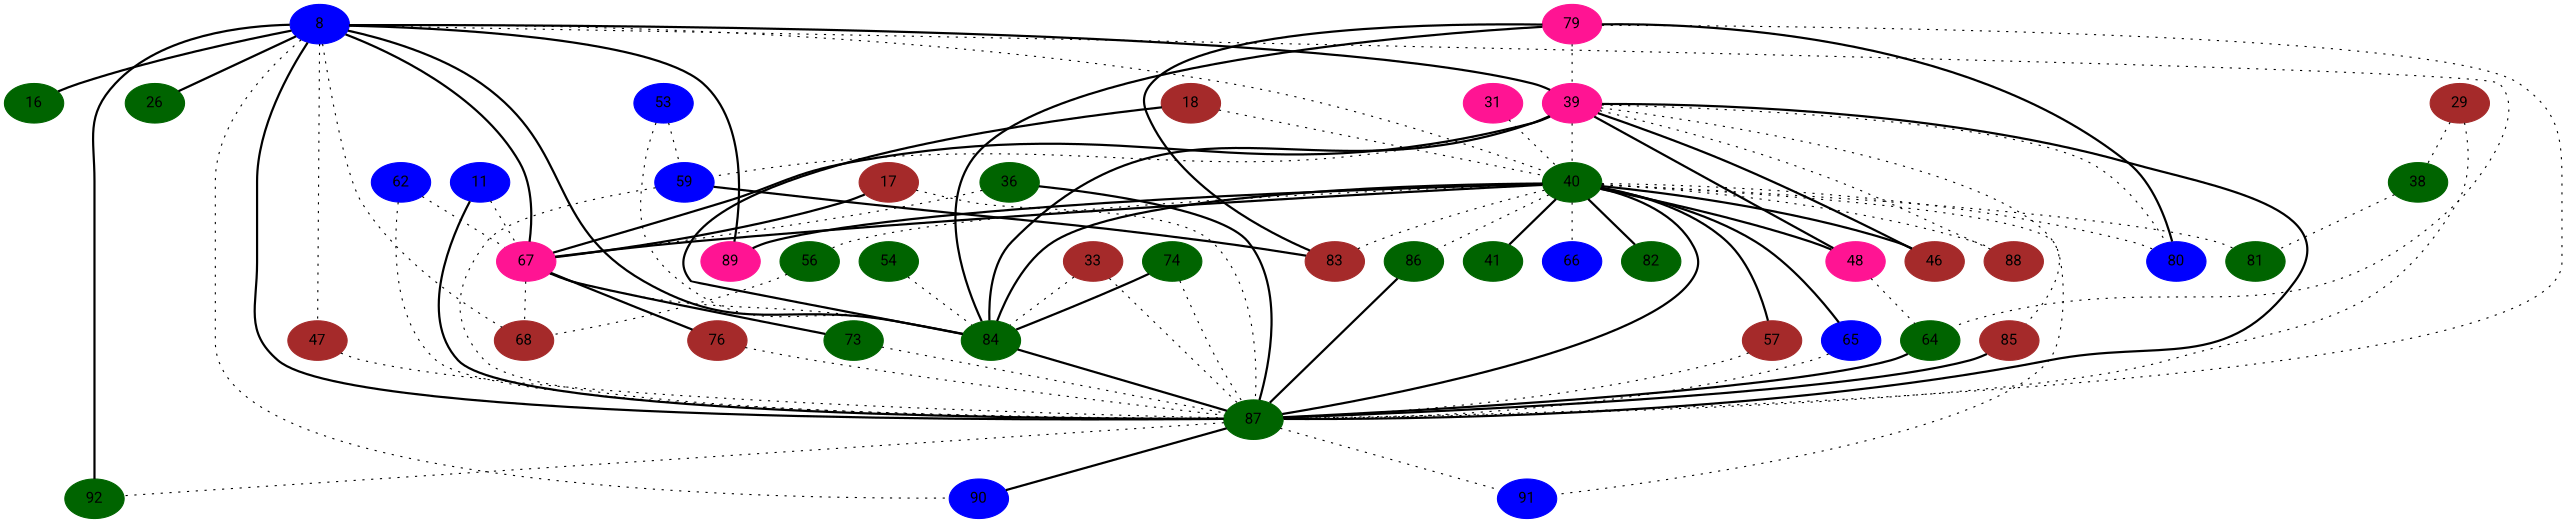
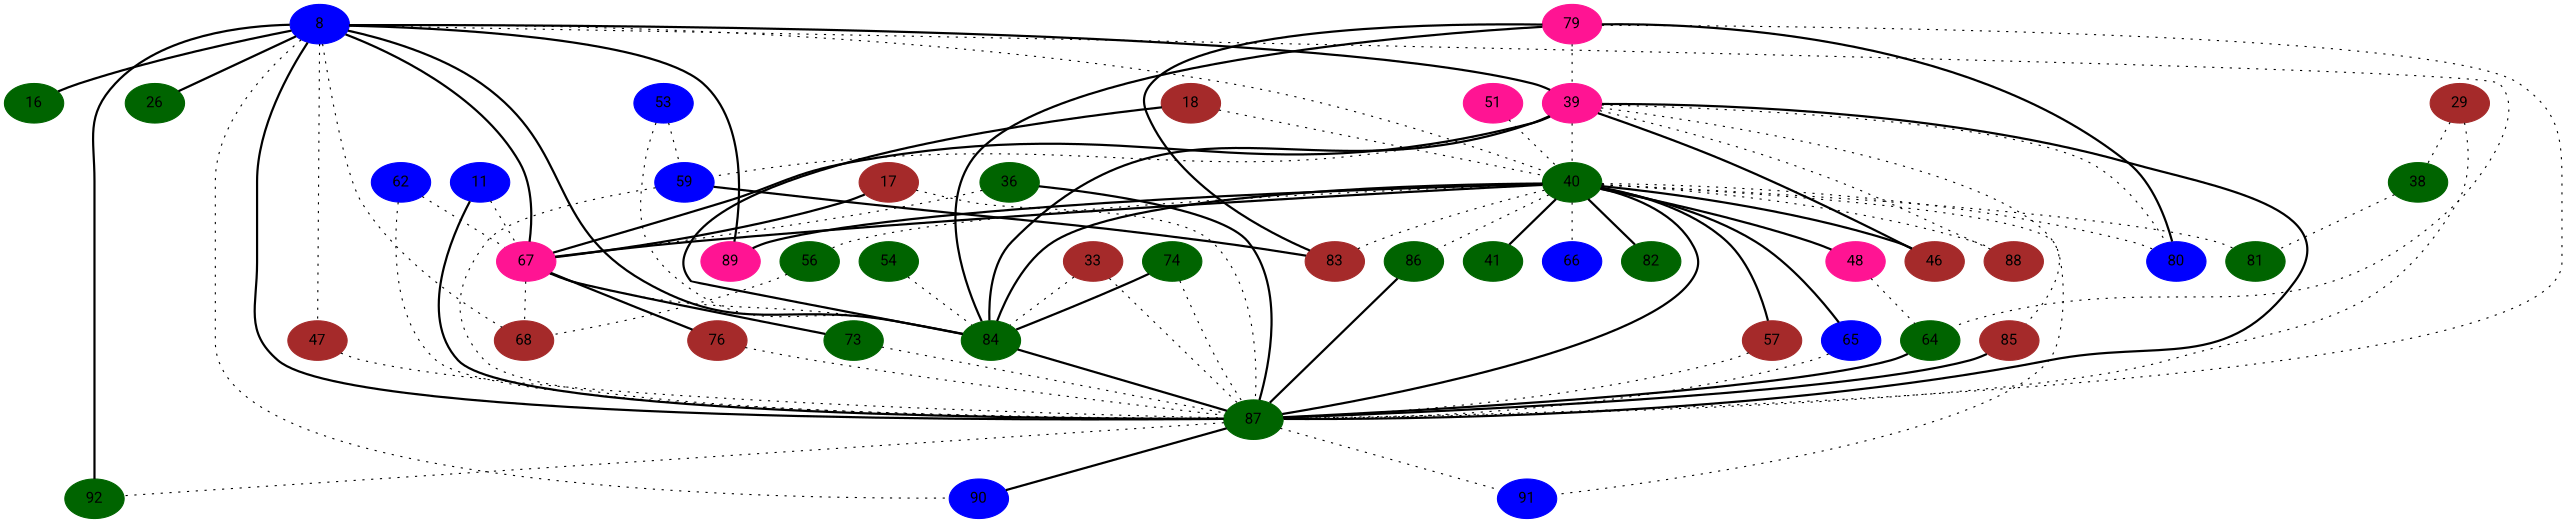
  graph {
    fontname=Roboto
    node [color=darkgreen fontname=Roboto style=filled]
    edge [fontname=Roboto style=dotted]
    8 [color=blue super="+2"]
    16
    26
    39 [color=deeppink super="+6"]
    40 [super="+34+37+3"]
    47 [color=brown]
    64 [super="+35+52"]
    67 [color=deeppink super="+25+15+21+27+23"]
    68 [color=brown super="+45"]
    84 [super="+72+50"]
    87 [super="+63+9"]
    89 [color=deeppink]
    90 [color=blue]
    92 [super="+51"]
    46 [color=brown]
    48 [color=deeppink]
    59 [color=blue super="+49"]
    80 [color=blue super="+55+71"]
    85 [color=brown super="+60"]
    88 [color=brown]
    81 [super="+30"]
    41
    56
    57 [color=brown]
    65 [color=blue]
    66 [color=blue]
    82
    83 [color=brown super="+75+69"]
    86 [super="+78"]
    91 [color=blue]
    73
    76 [color=brown]
    11 [color=blue]
    17 [color=brown]
    18 [color=brown]
    29 [color=brown super="+24"]
    38
-   31 [color=deeppink]
+   31 [color=deeppink label=51]
    33 [color=brown]
    36
    53 [color=blue]
    54
    62 [color=blue]
    74
    79 [color=deeppink super="+77"]
    8 -- 16 [style=bold weight=2]
    8 -- 26 [style=bold weight=2]
    8 -- 39 [style=bold weight=4]
    8 -- 40 [weight=2]
    8 -- 47
    8 -- 64
    8 -- 67 [style=bold]
    8 -- 68 [weight=2]
    8 -- 84 [style=bold weight=4]
    8 -- 87 [style=bold weight=7]
    8 -- 89 [style=bold]
    8 -- 90
    8 -- 92 [style=bold weight=2]
    39 -- 40 [weight=2]
    39 -- 67 [style=bold weight=2]
    39 -- 84 [style=bold weight=6]
    39 -- 87 [style=bold weight=8]
    39 -- 46 [style=bold]
-   39 -- 48 [style=bold]
    39 -- 59 [weight=3]
    39 -- 80 [weight=3]
    39 -- 85
    39 -- 88
    40 -- 67 [style=bold weight=4]
    40 -- 84 [style=bold weight=5]
    40 -- 87 [style=bold weight=7]
    40 -- 89 [style=bold]
    40 -- 46 [style=bold]
    40 -- 48 [style=bold]
    40 -- 80 [weight=3]
    40 -- 88
    40 -- 81 [weight=3]
    40 -- 41 [style=bold weight=2]
    40 -- 56
    40 -- 57 [style=bold]
    40 -- 65 [style=bold]
    40 -- 66 [weight=2]
    40 -- 82 [style=bold weight=2]
    40 -- 83 [weight=3]
    40 -- 86 [weight=2]
    40 -- 91
    47 -- 87
    64 -- 87 [style=bold weight=2]
    67 -- 68
    67 -- 84 [weight=2]
    67 -- 73 [style=bold]
    67 -- 76 [style=bold]
    84 -- 87 [style=bold weight=7]
    87 -- 90 [style=bold]
    87 -- 92
    87 -- 91
    48 -- 64
    59 -- 87 [weight=2]
    59 -- 83 [style=bold]
    85 -- 87 [style=bold weight=2]
    56 -- 68
    57 -- 87
    65 -- 87
    86 -- 87 [style=bold]
    73 -- 87
    76 -- 87
    11 -- 67
    11 -- 87 [style=bold weight=2]
    17 -- 67 [style=bold]
    17 -- 87
    18 -- 40
    18 -- 84 [style=bold]
    29 -- 87 [weight=2]
    29 -- 38
    38 -- 81
    31 -- 40
    33 -- 84
    33 -- 87
    36 -- 67
    36 -- 87 [style=bold]
    53 -- 84
    53 -- 59
    54 -- 84 [weight=2]
    62 -- 67
    62 -- 87
    74 -- 84 [style=bold]
    74 -- 87
    79 -- 39
    79 -- 84 [style=bold]
    79 -- 87
    79 -- 80 [style=bold]
    79 -- 83 [style=bold]
  }
